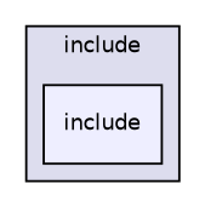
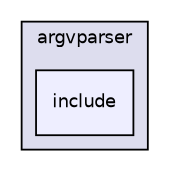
  digraph {
    compound=true
    n1 [fillcolor="#eeeeff" fontname=Helvetica fontsize=10 label=include pencolor=black shape=box style=filled]
    subgraph cluster_1 {
      bgcolor="#ddddee"
      fontname=Helvetica
      fontsize=10
-     label=include
+     label=argvparser
      pencolor=black
      n1
    }
  }
